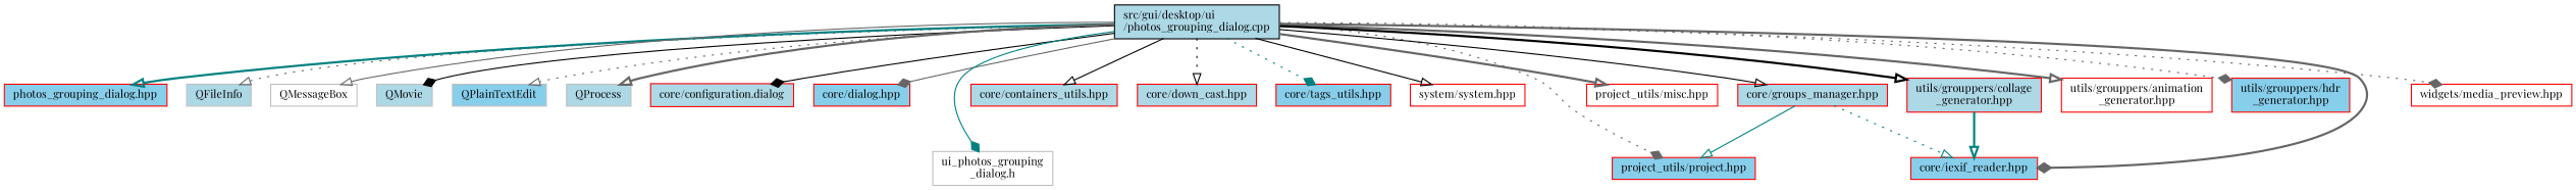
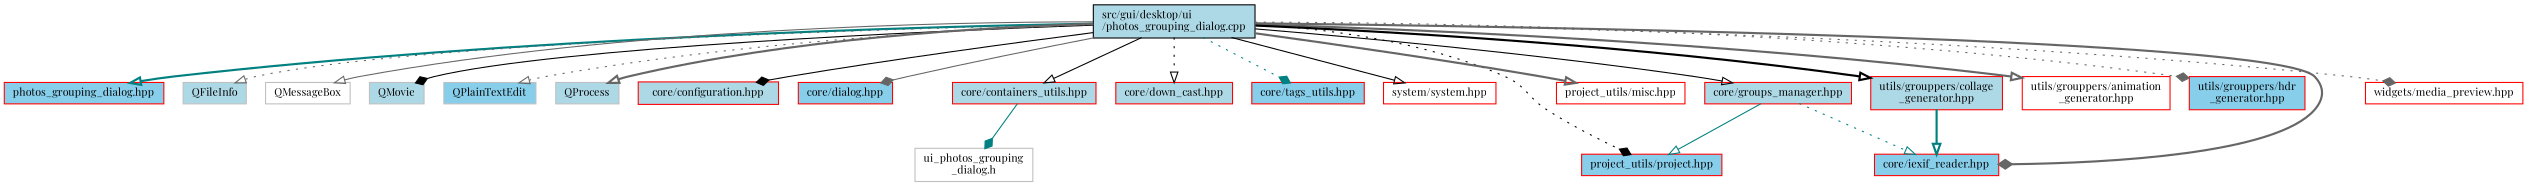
  digraph {
    fontname="Playfair Display"
    node [color=red fillcolor=lightblue fontname="Playfair Display" fontsize=10 shape=record style=filled]
    edge [arrowhead=onormal color=gray40 fontname="Playfair Display" fontsize=10 labelfontname=Helvetica labelfontsize=10 style=solid]
    n1 [color=black fontcolor=black height=0.2 label="src/gui/desktop/ui\l/photos_grouping_dialog.cpp" width=0.4]
    n2 [fillcolor=skyblue height=0.2 label="photos_grouping_dialog.hpp" width=0.4]
    n3 [color=grey75 height=0.2 label=QFileInfo width=0.4]
    n4 [color=grey75 fillcolor=white height=0.2 label=QMessageBox width=0.4]
    n5 [color=grey75 height=0.2 label=QMovie width=0.4]
    n6 [color=grey75 fillcolor=skyblue height=0.2 label=QPlainTextEdit width=0.4]
    n7 [color=grey75 height=0.2 label=QProcess width=0.4]
-   n8 [height=0.2 label="core/configuration.dialog" width=0.4]
+   n8 [height=0.2 label="core/configuration.hpp" width=0.4]
    n9 [fillcolor=skyblue height=0.2 label="core/dialog.hpp" width=0.4]
    n10 [height=0.2 label="core/containers_utils.hpp" width=0.4]
    n11 [fillcolor=skyblue height=0.2 label="core/iexif_reader.hpp" width=0.4]
    n12 [height=0.2 label="core/down_cast.hpp" width=0.4]
    n13 [fillcolor=skyblue height=0.2 label="core/tags_utils.hpp" width=0.4]
    n14 [fillcolor=white height=0.2 label="system/system.hpp" width=0.4]
    n15 [fillcolor=skyblue height=0.2 label="project_utils/project.hpp" width=0.4]
    n16 [fillcolor=white height=0.2 label="project_utils/misc.hpp" width=0.4]
    n17 [color=grey75 fillcolor=white height=0.2 label="ui_photos_grouping\l_dialog.h" width=0.4]
    n18 [height=0.2 label="core/groups_manager.hpp" width=0.4]
    n19 [fillcolor=white height=0.2 label="utils/grouppers/animation\l_generator.hpp" width=0.4]
    n20 [fillcolor=skyblue height=0.2 label="utils/grouppers/hdr\l_generator.hpp" width=0.4]
    n21 [height=0.2 label="utils/grouppers/collage\l_generator.hpp" width=0.4]
    n22 [fillcolor=white height=0.2 label="widgets/media_preview.hpp" width=0.4]
    n1 -> n2 [color=teal style=bold]
    n1 -> n3 [style=dotted]
    n1 -> n4
    n1 -> n5 [arrowhead=diamond color=black]
    n1 -> n6 [style=dotted]
    n1 -> n7 [style=bold]
    n1 -> n8 [arrowhead=diamond color=black]
    n1 -> n9 [arrowhead=diamond]
    n1 -> n10 [color=black]
    n1 -> n11 [arrowhead=diamond style=bold]
    n1 -> n12 [color=black style=dotted]
    n1 -> n13 [arrowhead=diamond color=teal style=dotted]
    n1 -> n14 [color=black]
-   n1 -> n15 [arrowhead=diamond style=dotted]
+   n1 -> n15 [arrowhead=diamond color=black style=dotted]
    n1 -> n16 [style=bold]
-   n1 -> n17 [arrowhead=diamond color=teal]
+   n10 -> n17 [arrowhead=diamond color=teal]
    n1 -> n18 [color=black]
    n1 -> n19 [style=bold]
    n1 -> n20 [arrowhead=diamond style=dotted]
    n1 -> n21 [color=black style=bold]
    n1 -> n22 [arrowhead=diamond style=dotted]
    n18 -> n11 [color=teal style=dotted]
    n18 -> n15 [color=teal]
    n21 -> n11 [color=teal style=bold]
  }
